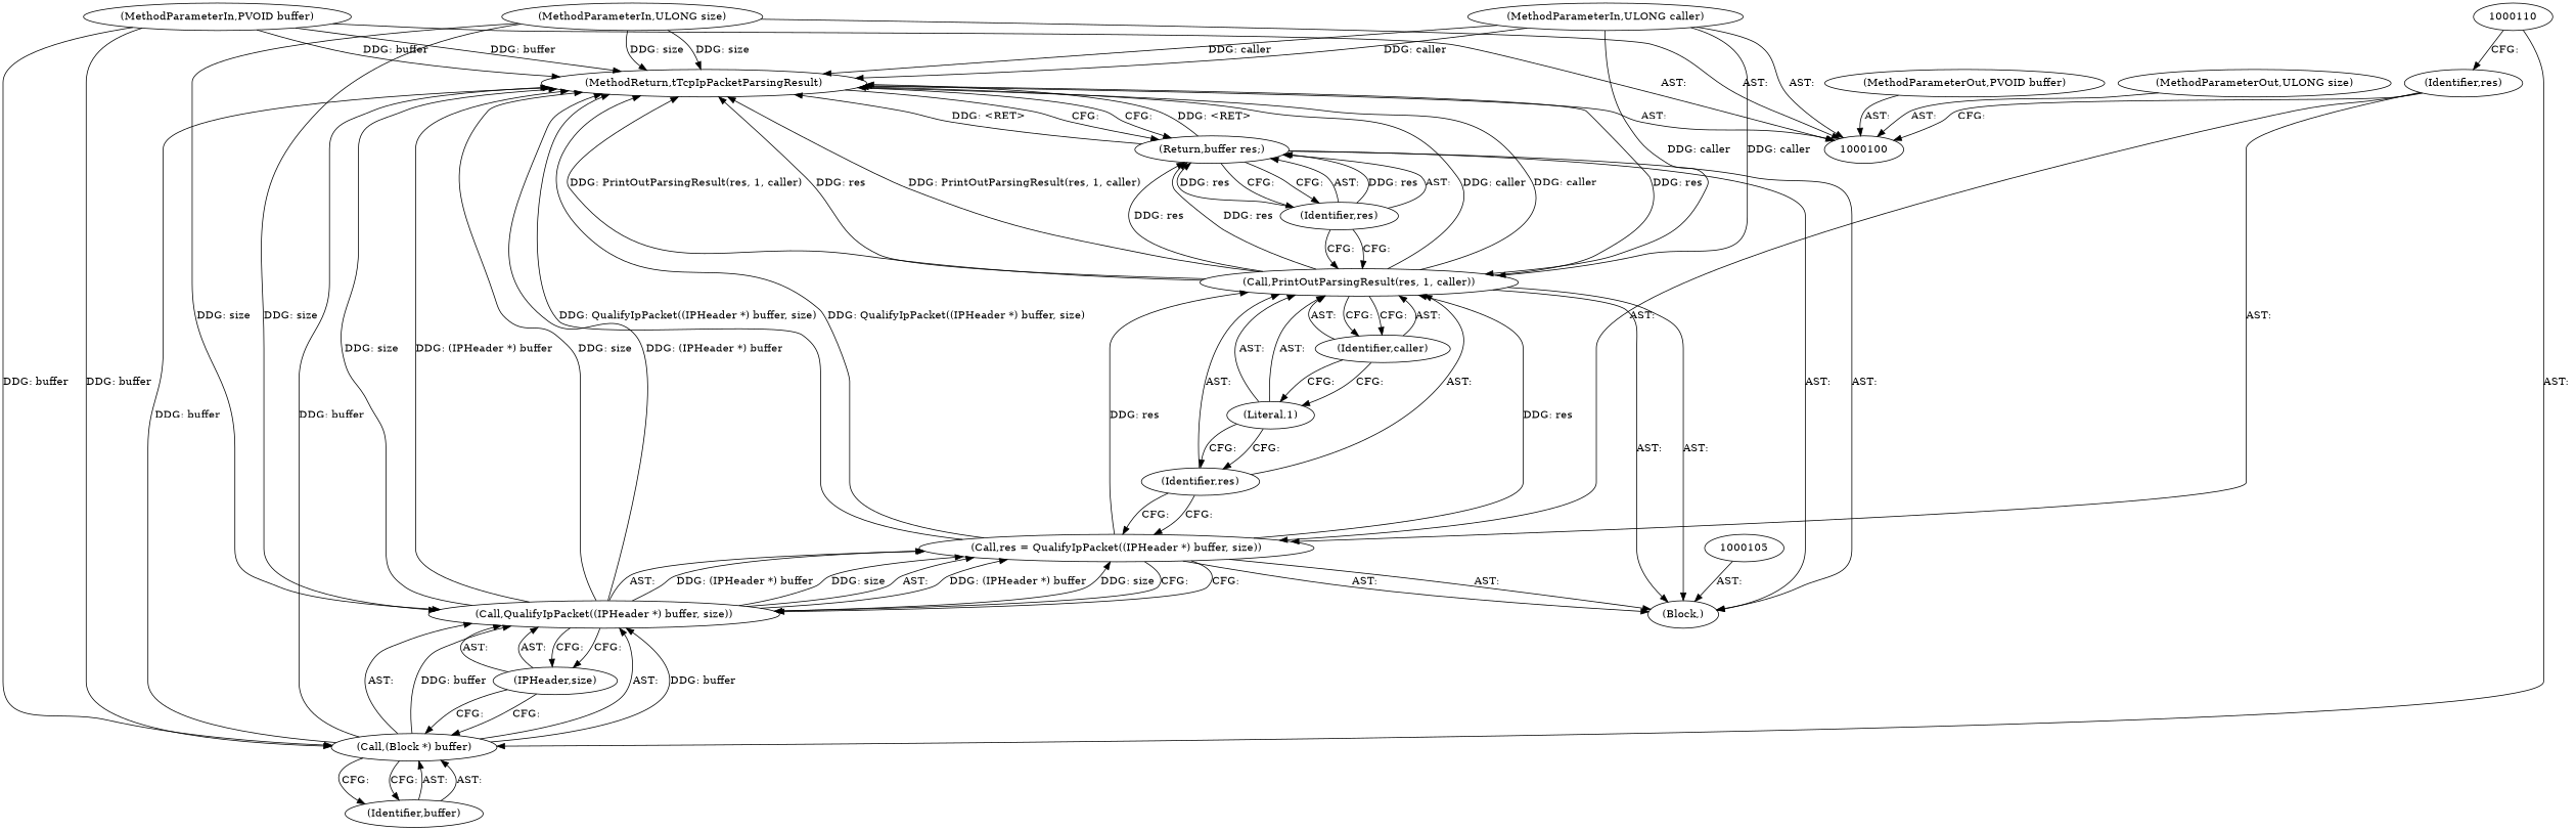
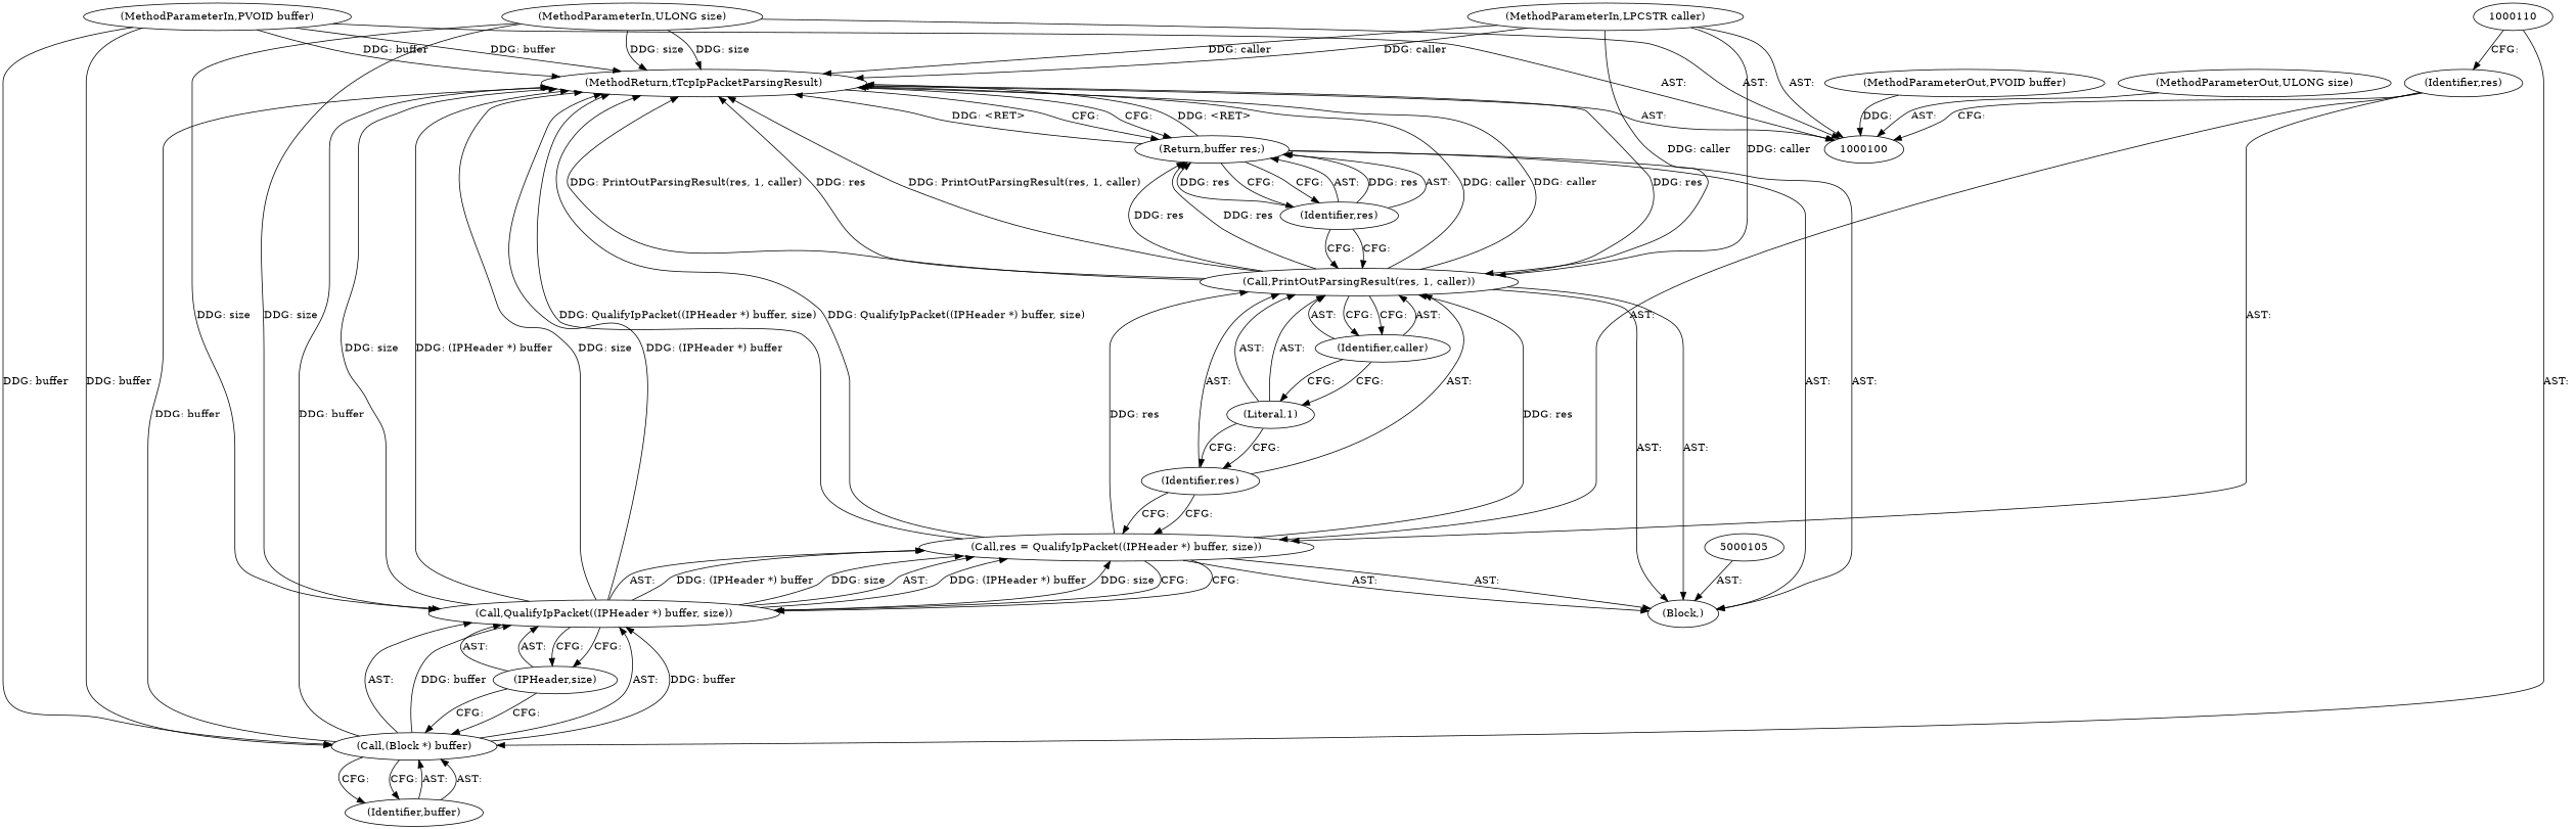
  digraph {
    n1 [label="(MethodReturn,tTcpIpPacketParsingResult)"]
    n2 [label="(Return,buffer res;)"]
    1000100
    n4 [label="(Block,)"]
    n5 [label="(Identifier,res)"]
    n6 [label="(MethodParameterIn,PVOID buffer)"]
    n7 [label="(Call,(Block *) buffer)"]
    n8 [label="(Call,QualifyIpPacket((IPHeader *) buffer, size))"]
    n9 [label="(Identifier,buffer)"]
    n10 [label="(MethodParameterOut,PVOID buffer)"]
    n11 [label="(MethodParameterIn,ULONG size)"]
    n12 [label="(Call,res = QualifyIpPacket((IPHeader *) buffer, size))"]
    n13 [label="(IPHeader,size)"]
    n14 [label="(MethodParameterOut,ULONG size)"]
-   n15 [label="(MethodParameterIn,ULONG caller)"]
+   n15 [label="(MethodParameterIn,LPCSTR caller)"]
    n16 [label="(Call,PrintOutParsingResult(res, 1, caller))"]
    n17 [label="(Identifier,caller)"]
    n18 [label="(Identifier,res)"]
    1000110
    n20 [label="(Identifier,res)"]
    n21 [label="(Literal,1)"]
-   1000105
+   1000105 [label=5000105]
    n1 -> n2 [label="CFG: "]
    n1 -> n2 [label="CFG: "]
    n1 -> 1000100 [label="AST: "]
    n2 -> n1 [label="DDG: <RET>"]
    n2 -> n1 [label="DDG: <RET>"]
    n2 -> n4 [label="AST: "]
    n2 -> n4 [label="AST: "]
    n2 -> n5 [label="CFG: "]
    n2 -> n5 [label="CFG: "]
    n5 -> n2 [label="AST: "]
    n5 -> n2 [label="DDG: res"]
    n5 -> n2 [label="AST: "]
    n5 -> n2 [label="DDG: res"]
    n5 -> n16 [label="CFG: "]
    n5 -> n16 [label="CFG: "]
    n6 -> n1 [label="DDG: buffer"]
    n6 -> n1 [label="DDG: buffer"]
    n6 -> 1000100 [label="AST: "]
    n6 -> n7 [label="DDG: buffer"]
    n6 -> n7 [label="DDG: buffer"]
    n7 -> n1 [label="DDG: buffer"]
    n7 -> n1 [label="DDG: buffer"]
    n7 -> n8 [label="AST: "]
    n7 -> n8 [label="DDG: buffer"]
    n7 -> n8 [label="AST: "]
    n7 -> n8 [label="DDG: buffer"]
    n7 -> n9 [label="CFG: "]
    n7 -> n9 [label="CFG: "]
    n8 -> n1 [label="DDG: size"]
    n8 -> n1 [label="DDG: (IPHeader *) buffer"]
    n8 -> n1 [label="DDG: size"]
    n8 -> n1 [label="DDG: (IPHeader *) buffer"]
    n8 -> n12 [label="AST: "]
    n8 -> n12 [label="DDG: (IPHeader *) buffer"]
    n8 -> n12 [label="DDG: size"]
    n8 -> n12 [label="AST: "]
    n8 -> n12 [label="DDG: (IPHeader *) buffer"]
    n8 -> n12 [label="DDG: size"]
    n8 -> n13 [label="CFG: "]
    n8 -> n13 [label="CFG: "]
    n9 -> n7 [label="AST: "]
    n9 -> n7 [label="AST: "]
-   n10 -> 1000100 [label="AST: "]
+   n10 -> 1000100 [label="DDG: "]
    n11 -> n1 [label="DDG: size"]
    n11 -> n1 [label="DDG: size"]
    n11 -> 1000100 [label="AST: "]
    n11 -> n8 [label="DDG: size"]
    n11 -> n8 [label="DDG: size"]
    n12 -> n1 [label="DDG: QualifyIpPacket((IPHeader *) buffer, size)"]
    n12 -> n1 [label="DDG: QualifyIpPacket((IPHeader *) buffer, size)"]
    n12 -> n4 [label="AST: "]
    n12 -> n4 [label="AST: "]
    n12 -> n8 [label="CFG: "]
    n12 -> n8 [label="CFG: "]
    n12 -> n16 [label="DDG: res"]
    n12 -> n16 [label="DDG: res"]
    n13 -> n7 [label="CFG: "]
    n13 -> n7 [label="CFG: "]
    n13 -> n8 [label="AST: "]
    n13 -> n8 [label="AST: "]
    n14 -> 1000100 [label="AST: "]
    n15 -> n1 [label="DDG: caller"]
    n15 -> n1 [label="DDG: caller"]
    n15 -> 1000100 [label="AST: "]
    n15 -> n16 [label="DDG: caller"]
    n15 -> n16 [label="DDG: caller"]
    n16 -> n1 [label="DDG: res"]
    n16 -> n1 [label="DDG: PrintOutParsingResult(res, 1, caller)"]
    n16 -> n1 [label="DDG: caller"]
    n16 -> n1 [label="DDG: res"]
    n16 -> n1 [label="DDG: PrintOutParsingResult(res, 1, caller)"]
    n16 -> n1 [label="DDG: caller"]
    n16 -> n2 [label="DDG: res"]
    n16 -> n2 [label="DDG: res"]
    n16 -> n4 [label="AST: "]
    n16 -> n4 [label="AST: "]
    n16 -> n17 [label="CFG: "]
    n16 -> n17 [label="CFG: "]
    n17 -> n16 [label="AST: "]
    n17 -> n16 [label="AST: "]
    n17 -> n21 [label="CFG: "]
    n17 -> n21 [label="CFG: "]
    n18 -> 1000100 [label="CFG: "]
    n18 -> n12 [label="AST: "]
    n18 -> n12 [label="AST: "]
    1000110 -> n7 [label="AST: "]
    1000110 -> n18 [label="CFG: "]
    n20 -> n12 [label="CFG: "]
    n20 -> n12 [label="CFG: "]
    n20 -> n16 [label="AST: "]
    n20 -> n16 [label="AST: "]
    n21 -> n16 [label="AST: "]
    n21 -> n16 [label="AST: "]
    n21 -> n20 [label="CFG: "]
    n21 -> n20 [label="CFG: "]
    1000105 -> n4 [label="AST: "]
  }
